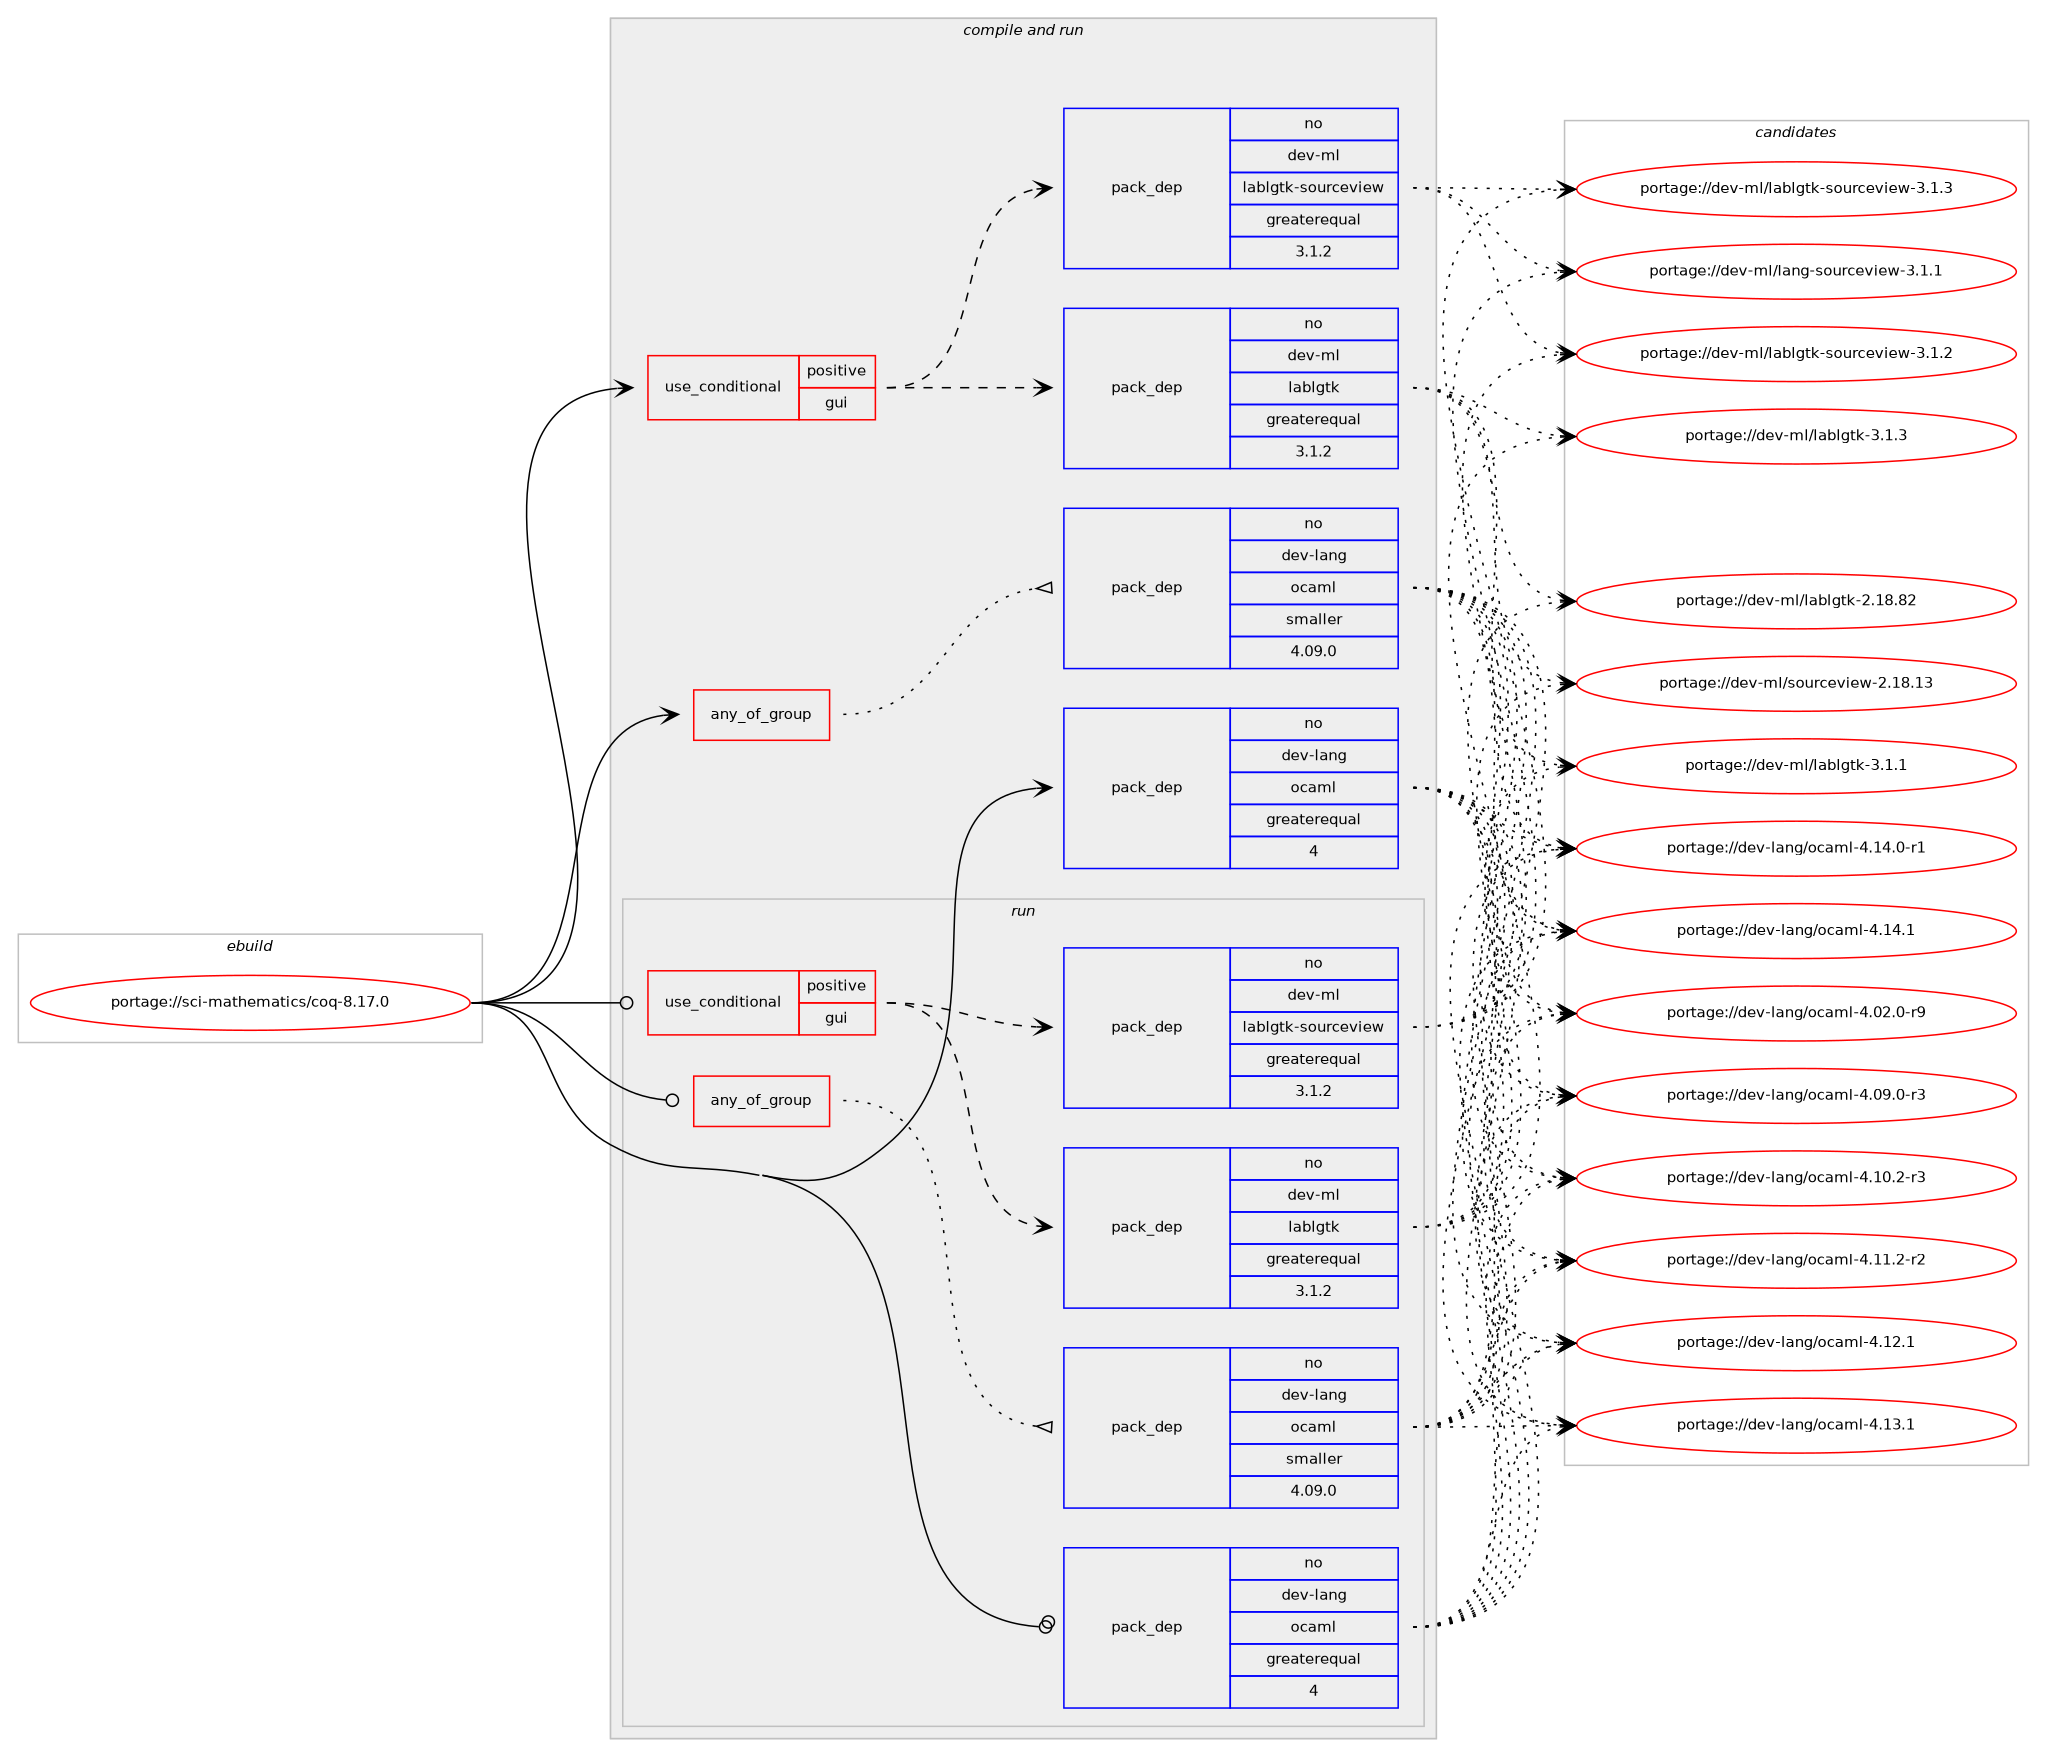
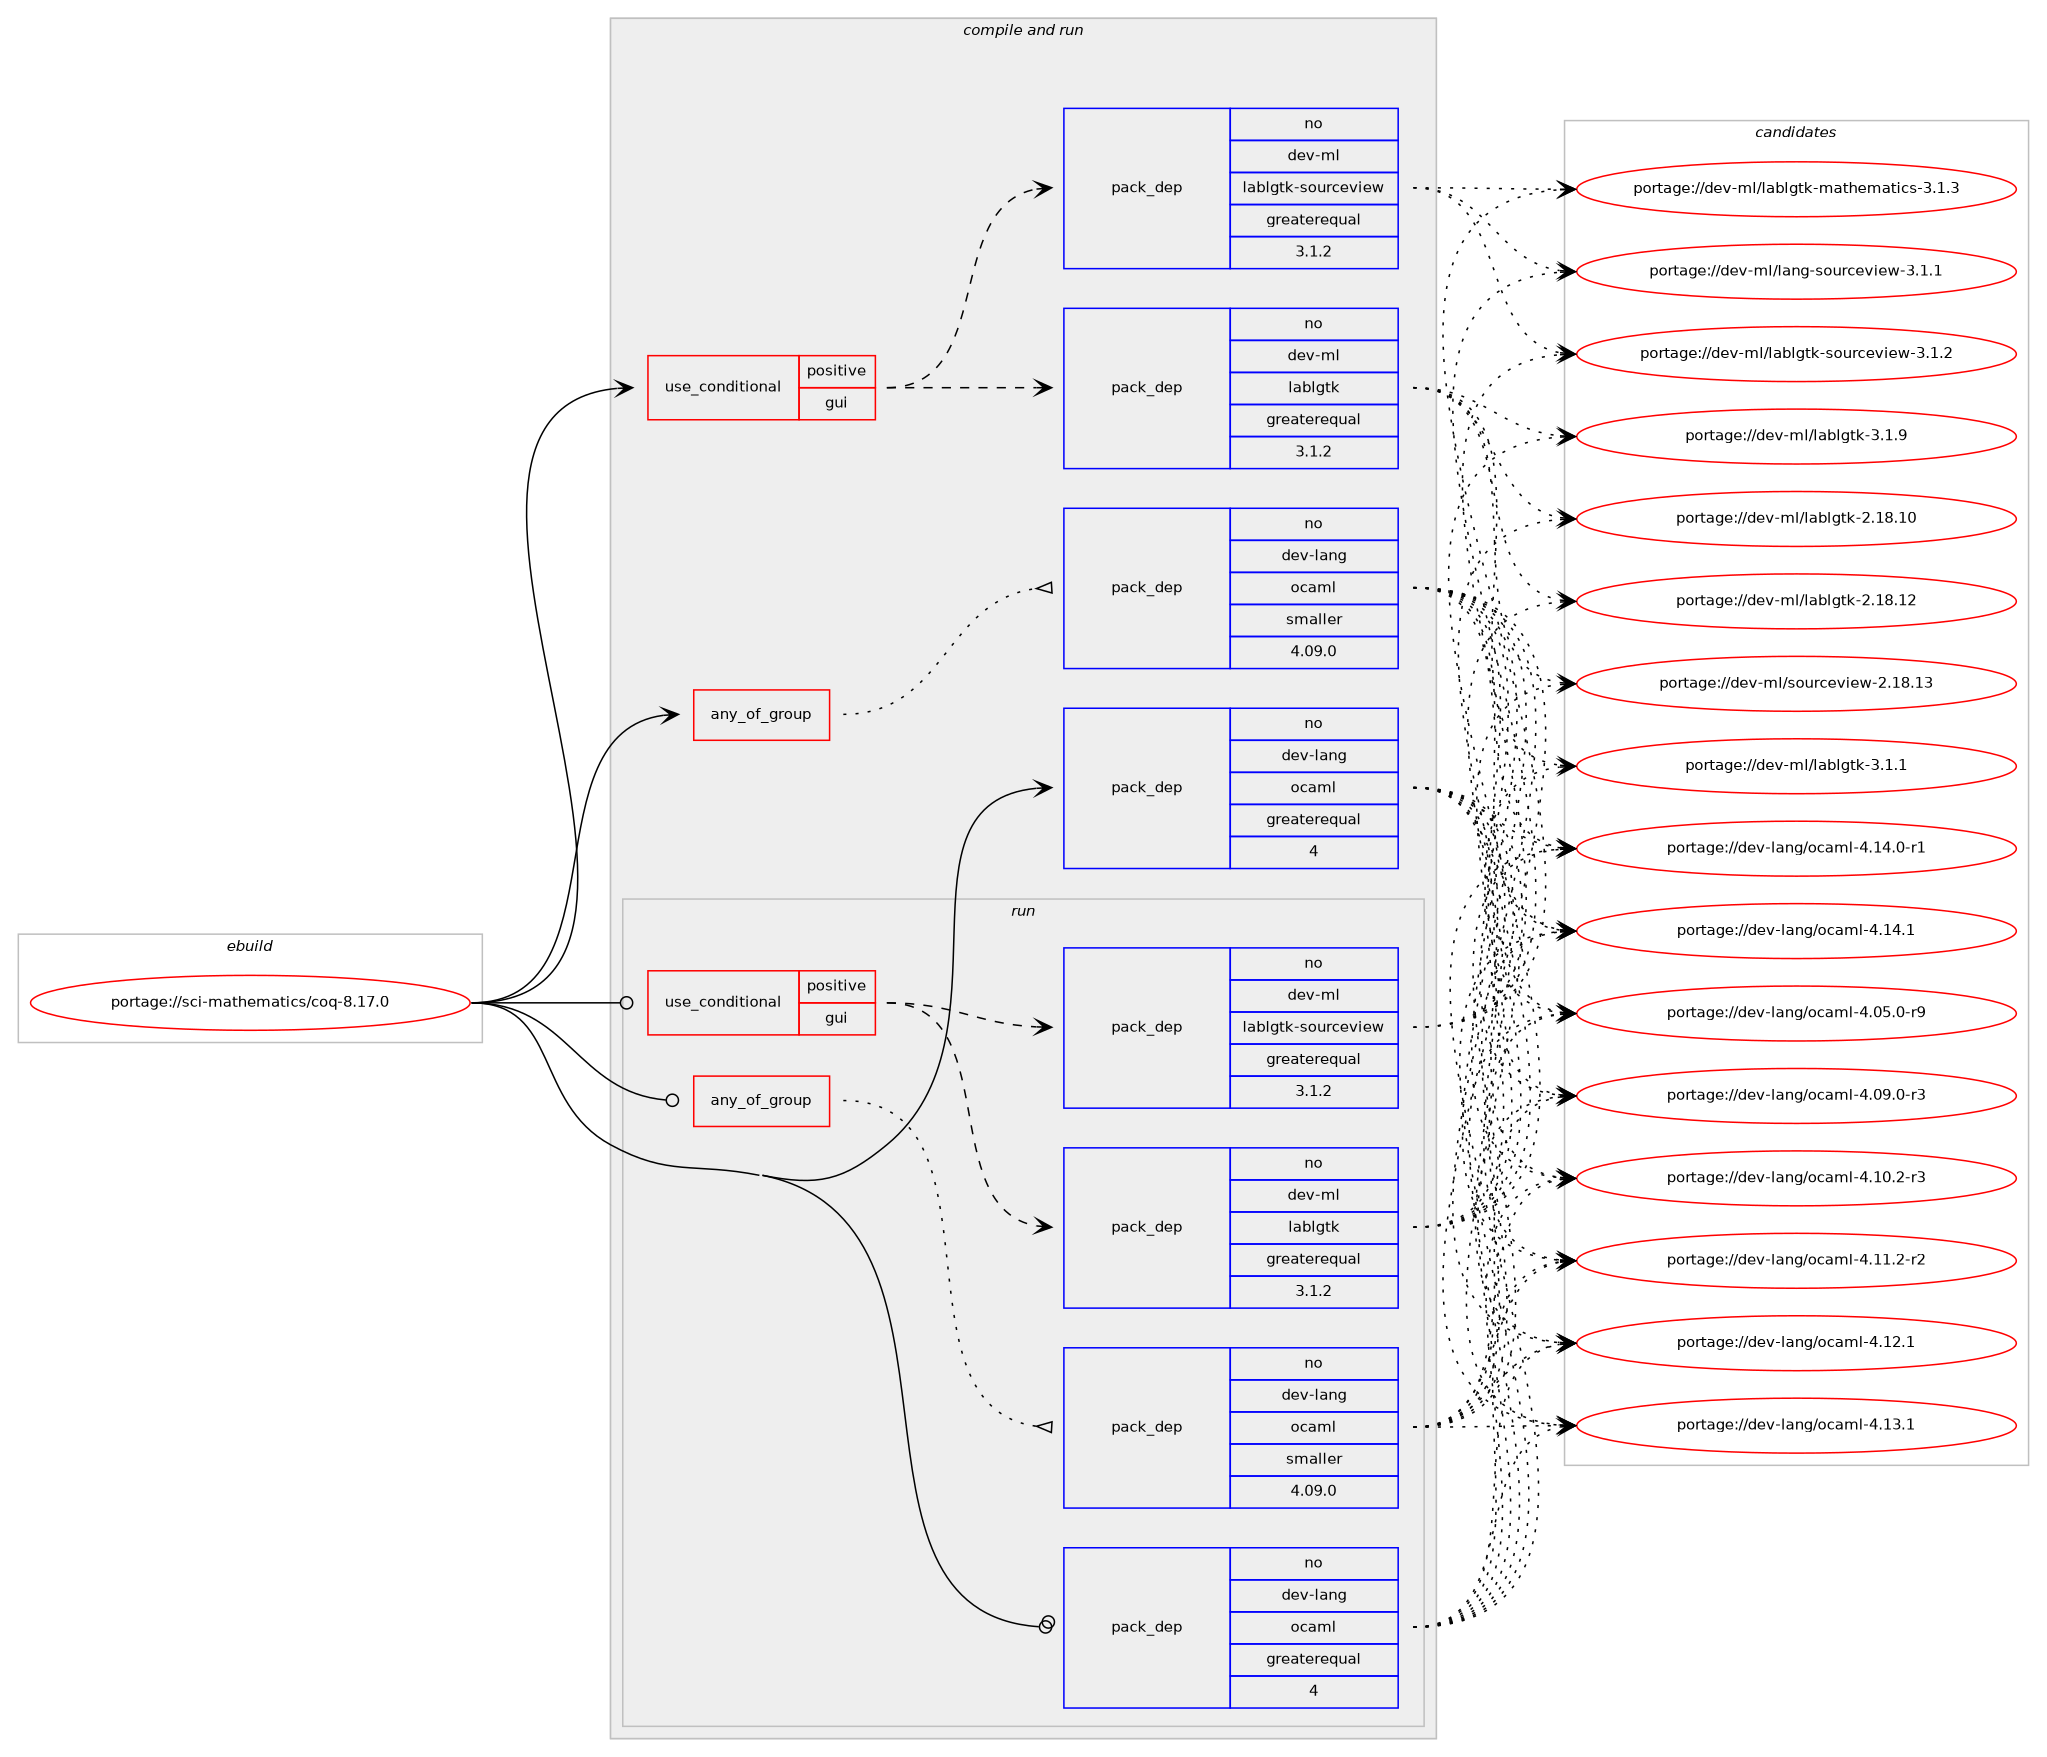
  digraph {
    compound=true
    concentrate=true
    fontname=Helvetica
    fontsize=10
    newrank=true
    rankdir=LR
    ranksep=1.5
    node [color=red fontname=Helvetica fontsize=10]
    edge [arrowhead=vee headport=w style=dotted tailport=e weight=100]
    n1 [label="portage://sci-mathematics/coq-8.17.0" width=4]
    n2 [color=blue label=<<TABLE BORDER="0" CELLBORDER="1" CELLSPACING="0" CELLPADDING="4" WIDTH="220"><TR><TD ROWSPAN="6" CELLPADDING="30">pack_dep</TD></TR><TR><TD WIDTH="110">no</TD></TR><TR><TD>dev-lang</TD></TR><TR><TD>ocaml</TD></TR><TR><TD>smaller</TD></TR><TR><TD>4.09.0</TD></TR></TABLE>> shape=none]
    n3 [label=<<TABLE BORDER="0" CELLBORDER="1" CELLSPACING="0" CELLPADDING="4"><TR><TD CELLPADDING="10">any_of_group</TD></TR></TABLE>> shape=none]
    n4 [color=blue label=<<TABLE BORDER="0" CELLBORDER="1" CELLSPACING="0" CELLPADDING="4" WIDTH="220"><TR><TD ROWSPAN="6" CELLPADDING="30">pack_dep</TD></TR><TR><TD WIDTH="110">no</TD></TR><TR><TD>dev-ml</TD></TR><TR><TD>lablgtk</TD></TR><TR><TD>greaterequal</TD></TR><TR><TD>3.1.2</TD></TR></TABLE>> shape=none]
    n5 [color=blue label=<<TABLE BORDER="0" CELLBORDER="1" CELLSPACING="0" CELLPADDING="4" WIDTH="220"><TR><TD ROWSPAN="6" CELLPADDING="30">pack_dep</TD></TR><TR><TD WIDTH="110">no</TD></TR><TR><TD>dev-ml</TD></TR><TR><TD>lablgtk-sourceview</TD></TR><TR><TD>greaterequal</TD></TR><TR><TD>3.1.2</TD></TR></TABLE>> shape=none]
    n6 [label=<<TABLE BORDER="0" CELLBORDER="1" CELLSPACING="0" CELLPADDING="4"><TR><TD ROWSPAN="3" CELLPADDING="10">use_conditional</TD></TR><TR><TD>positive</TD></TR><TR><TD>gui</TD></TR></TABLE>> shape=none]
    n7 [color=blue label=<<TABLE BORDER="0" CELLBORDER="1" CELLSPACING="0" CELLPADDING="4" WIDTH="220"><TR><TD ROWSPAN="6" CELLPADDING="30">pack_dep</TD></TR><TR><TD WIDTH="110">no</TD></TR><TR><TD>dev-lang</TD></TR><TR><TD>ocaml</TD></TR><TR><TD>greaterequal</TD></TR><TR><TD>4</TD></TR></TABLE>> shape=none]
    n8 [color=blue label=<<TABLE BORDER="0" CELLBORDER="1" CELLSPACING="0" CELLPADDING="4" WIDTH="220"><TR><TD ROWSPAN="6" CELLPADDING="30">pack_dep</TD></TR><TR><TD WIDTH="110">no</TD></TR><TR><TD>dev-lang</TD></TR><TR><TD>ocaml</TD></TR><TR><TD>smaller</TD></TR><TR><TD>4.09.0</TD></TR></TABLE>> shape=none]
    n9 [label=<<TABLE BORDER="0" CELLBORDER="1" CELLSPACING="0" CELLPADDING="4"><TR><TD CELLPADDING="10">any_of_group</TD></TR></TABLE>> shape=none]
    n10 [color=blue label=<<TABLE BORDER="0" CELLBORDER="1" CELLSPACING="0" CELLPADDING="4" WIDTH="220"><TR><TD ROWSPAN="6" CELLPADDING="30">pack_dep</TD></TR><TR><TD WIDTH="110">no</TD></TR><TR><TD>dev-ml</TD></TR><TR><TD>lablgtk-sourceview</TD></TR><TR><TD>greaterequal</TD></TR><TR><TD>3.1.2</TD></TR></TABLE>> shape=none]
    n11 [color=blue label=<<TABLE BORDER="0" CELLBORDER="1" CELLSPACING="0" CELLPADDING="4" WIDTH="220"><TR><TD ROWSPAN="6" CELLPADDING="30">pack_dep</TD></TR><TR><TD WIDTH="110">no</TD></TR><TR><TD>dev-ml</TD></TR><TR><TD>lablgtk</TD></TR><TR><TD>greaterequal</TD></TR><TR><TD>3.1.2</TD></TR></TABLE>> shape=none]
    n12 [label=<<TABLE BORDER="0" CELLBORDER="1" CELLSPACING="0" CELLPADDING="4"><TR><TD ROWSPAN="3" CELLPADDING="10">use_conditional</TD></TR><TR><TD>positive</TD></TR><TR><TD>gui</TD></TR></TABLE>> shape=none]
    n13 [color=blue label=<<TABLE BORDER="0" CELLBORDER="1" CELLSPACING="0" CELLPADDING="4" WIDTH="220"><TR><TD ROWSPAN="6" CELLPADDING="30">pack_dep</TD></TR><TR><TD WIDTH="110">no</TD></TR><TR><TD>dev-lang</TD></TR><TR><TD>ocaml</TD></TR><TR><TD>greaterequal</TD></TR><TR><TD>4</TD></TR></TABLE>> shape=none]
-   n14 [label="portage://dev-lang/ocaml-4.02.0-r9" width=4]
+   n14 [label="portage://dev-lang/ocaml-4.05.0-r9" width=4]
    n15 [label="portage://dev-lang/ocaml-4.09.0-r3" width=4]
    n16 [label="portage://dev-lang/ocaml-4.10.2-r3" width=4]
    n17 [label="portage://dev-lang/ocaml-4.11.2-r2" width=4]
    n18 [label="portage://dev-lang/ocaml-4.12.1" width=4]
    n19 [label="portage://dev-lang/ocaml-4.13.1" width=4]
    n20 [label="portage://dev-lang/ocaml-4.14.0-r1" width=4]
    n21 [label="portage://dev-lang/ocaml-4.14.1" width=4]
-   n23 [label="portage://dev-ml/lablgtk-2.18.82" width=4]
+   n22 [label="portage://dev-ml/lablgtk-2.18.10" width=4]
+   n23 [label="portage://dev-ml/lablgtk-2.18.12" width=4]
    n24 [label="portage://dev-ml/sourceview-2.18.13" width=4]
    n25 [label="portage://dev-ml/lablgtk-3.1.1" width=4]
-   n26 [label="portage://dev-ml/lablgtk-3.1.3" width=4]
+   n26 [label="portage://dev-ml/lablgtk-3.1.9" width=4]
    n27 [label="portage://dev-ml/lang-sourceview-3.1.1" width=4]
    n28 [label="portage://dev-ml/lablgtk-sourceview-3.1.2" width=4]
-   n29 [label="portage://dev-ml/lablgtk-sourceview-3.1.3" width=4]
+   n29 [label="portage://dev-ml/lablgtk-mathematics-3.1.3" width=4]
    subgraph cluster_1 {
      color=gray
      label=<<i>ebuild</i>>
      rank=same
      n1
    }
    subgraph cluster_2 {
      color=gray
      label=<<i>dependencies</i>>
      subgraph cluster_3 {
        color=gray
        fillcolor="#eeeeee"
        label=<<i>compile</i>>
        style=filled
        subgraph sub_4 {
          color=gray
          fillcolor="#eeeeee"
          label=<<i>compile</i>>
          style=filled
          n3
          subgraph sub_5 {
            color=gray
            fillcolor="#eeeeee"
            label=<<i>compile</i>>
            style=filled
            n2
          }
        }
        subgraph sub_6 {
          color=gray
          fillcolor="#eeeeee"
          label=<<i>compile</i>>
          style=filled
          n6
          subgraph sub_7 {
            color=gray
            fillcolor="#eeeeee"
            label=<<i>compile</i>>
            style=filled
            n4
          }
          subgraph sub_8 {
            color=gray
            fillcolor="#eeeeee"
            label=<<i>compile</i>>
            style=filled
            n5
          }
        }
        subgraph sub_9 {
          color=gray
          fillcolor="#eeeeee"
          label=<<i>compile</i>>
          style=filled
          n7
        }
      }
      subgraph cluster_10 {
        color=gray
        fillcolor="#eeeeee"
        label=<<i>compile and run</i>>
        style=filled
      }
      subgraph cluster_11 {
        color=gray
        fillcolor="#eeeeee"
        label=<<i>run</i>>
        style=filled
        subgraph sub_12 {
          color=gray
          fillcolor="#eeeeee"
          label=<<i>run</i>>
          style=filled
          n9
          subgraph sub_13 {
            color=gray
            fillcolor="#eeeeee"
            label=<<i>run</i>>
            style=filled
            n8
          }
        }
        subgraph sub_14 {
          color=gray
          fillcolor="#eeeeee"
          label=<<i>run</i>>
          style=filled
          n12
          subgraph sub_15 {
            color=gray
            fillcolor="#eeeeee"
            label=<<i>run</i>>
            style=filled
            n10
          }
          subgraph sub_16 {
            color=gray
            fillcolor="#eeeeee"
            label=<<i>run</i>>
            style=filled
            n11
          }
        }
        subgraph sub_17 {
          color=gray
          fillcolor="#eeeeee"
          label=<<i>run</i>>
          style=filled
          n13
        }
      }
    }
    subgraph cluster_18 {
      color=gray
      label=<<i>candidates</i>>
      rank=same
      subgraph sub_19 {
        color=black
        label=<<i>candidates</i>>
        nodesep=1
        rank=same
        n14
        n15
        n16
        n17
        n18
        n19
        n20
        n21
      }
      subgraph sub_20 {
        color=black
        label=<<i>candidates</i>>
        nodesep=1
        rank=same
+       n22
        n23
        n24
        n25
        n26
      }
      subgraph sub_21 {
        color=black
        label=<<i>candidates</i>>
        nodesep=1
        rank=same
        n27
        n28
        n29
      }
      subgraph sub_22 {
        color=black
        label=<<i>candidates</i>>
        nodesep=1
        rank=same
        n14
        n15
        n16
        n17
        n18
        n19
        n20
        n21
      }
      subgraph sub_23 {
        color=black
        label=<<i>candidates</i>>
        nodesep=1
        rank=same
        n14
        n15
        n16
        n17
        n18
        n19
        n20
        n21
      }
      subgraph sub_24 {
        color=black
        label=<<i>candidates</i>>
        nodesep=1
        rank=same
+       n22
        n23
        n24
        n25
        n26
      }
      subgraph sub_25 {
        color=black
        label=<<i>candidates</i>>
        nodesep=1
        rank=same
        n27
        n28
        n29
      }
      subgraph sub_26 {
        color=black
        label=<<i>candidates</i>>
        nodesep=1
        rank=same
        n14
        n15
        n16
        n17
        n18
        n19
        n20
        n21
      }
    }
    n1 -> n3 [style=solid weight=20]
    n1 -> n6 [style=solid weight=20]
    n1 -> n7 [style=solid weight=20]
    n1 -> n9 [arrowhead=odot style=solid weight=20]
    n1 -> n12 [arrowhead=odot style=solid weight=20]
    n1 -> n13 [arrowhead=odot style=solid weight=20]
    n2 -> n14
    n2 -> n15
    n2 -> n16
    n2 -> n17
    n2 -> n18
    n2 -> n19
    n2 -> n20
    n2 -> n21
    n3 -> n2 [arrowhead=oinv weight=20]
+   n4 -> n22
    n4 -> n23
    n4 -> n24
    n4 -> n25
    n4 -> n26
    n5 -> n27
    n5 -> n28
    n5 -> n29
    n6 -> n4 [style=dashed weight=20]
    n6 -> n5 [style=dashed weight=20]
    n7 -> n14
    n7 -> n15
    n7 -> n16
    n7 -> n17
    n7 -> n18
    n7 -> n19
    n7 -> n20
    n7 -> n21
    n8 -> n14
    n8 -> n15
    n8 -> n16
    n8 -> n17
    n8 -> n18
    n8 -> n19
    n8 -> n20
    n8 -> n21
    n9 -> n8 [arrowhead=oinv weight=20]
    n10 -> n27
    n10 -> n28
    n10 -> n29
+   n11 -> n22
    n11 -> n23
    n11 -> n24
    n11 -> n25
    n11 -> n26
    n12 -> n10 [style=dashed weight=20]
    n12 -> n11 [style=dashed weight=20]
    n13 -> n14
    n13 -> n15
    n13 -> n16
    n13 -> n17
    n13 -> n18
    n13 -> n19
    n13 -> n20
    n13 -> n21
  }
